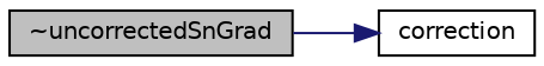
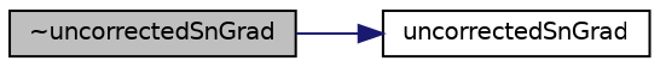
  digraph {
    rankdir=LR
    node [color=black fontname=Helvetica fontsize=10 shape=record]
    n1 [fillcolor=grey75 fontcolor=black height=0.2 label="~uncorrectedSnGrad" style=filled width=0.4]
-   n2 [height=0.2 label=correction width=0.4]
+   n2 [height=0.2 label=uncorrectedSnGrad width=0.4]
    n1 -> n2 [color=midnightblue fontname=Helvetica fontsize=10 labelfontname=Helvetica labelfontsize=10 style=solid]
  }
